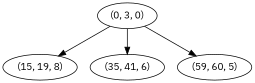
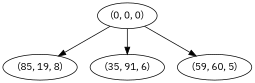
  digraph {
    fontname="IBM Plex Sans"
    node [fontname="IBM Plex Sans"]
    edge [fontname="IBM Plex Sans"]
-   "(0, 0, 0)" [label="(0, 3, 0)"]
-   "(15, 19, 8)"
-   "(35, 41, 6)"
+   "(0, 0, 0)"
+   "(15, 19, 8)" [label="(85, 19, 8)"]
+   "(35, 41, 6)" [label="(35, 91, 6)"]
    n4 [label="(59, 60, 5)"]
    "(0, 0, 0)" -> "(15, 19, 8)"
    "(0, 0, 0)" -> "(35, 41, 6)"
    "(0, 0, 0)" -> n4
  }
